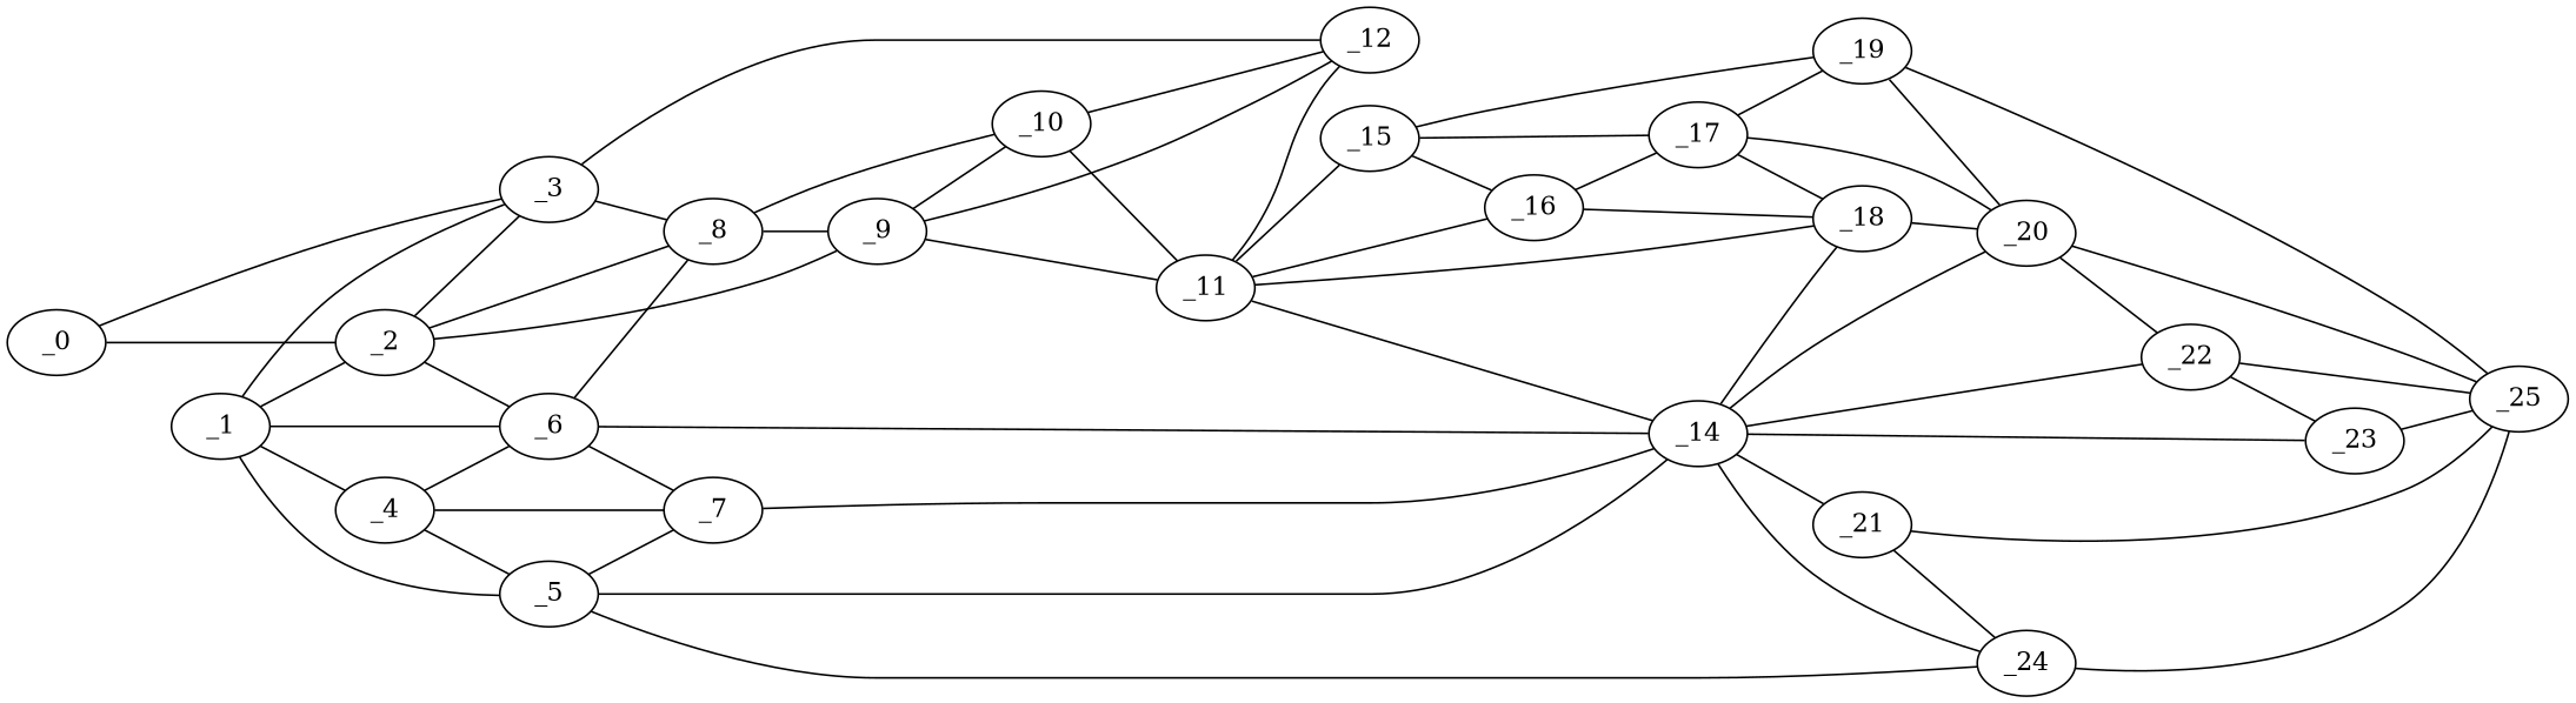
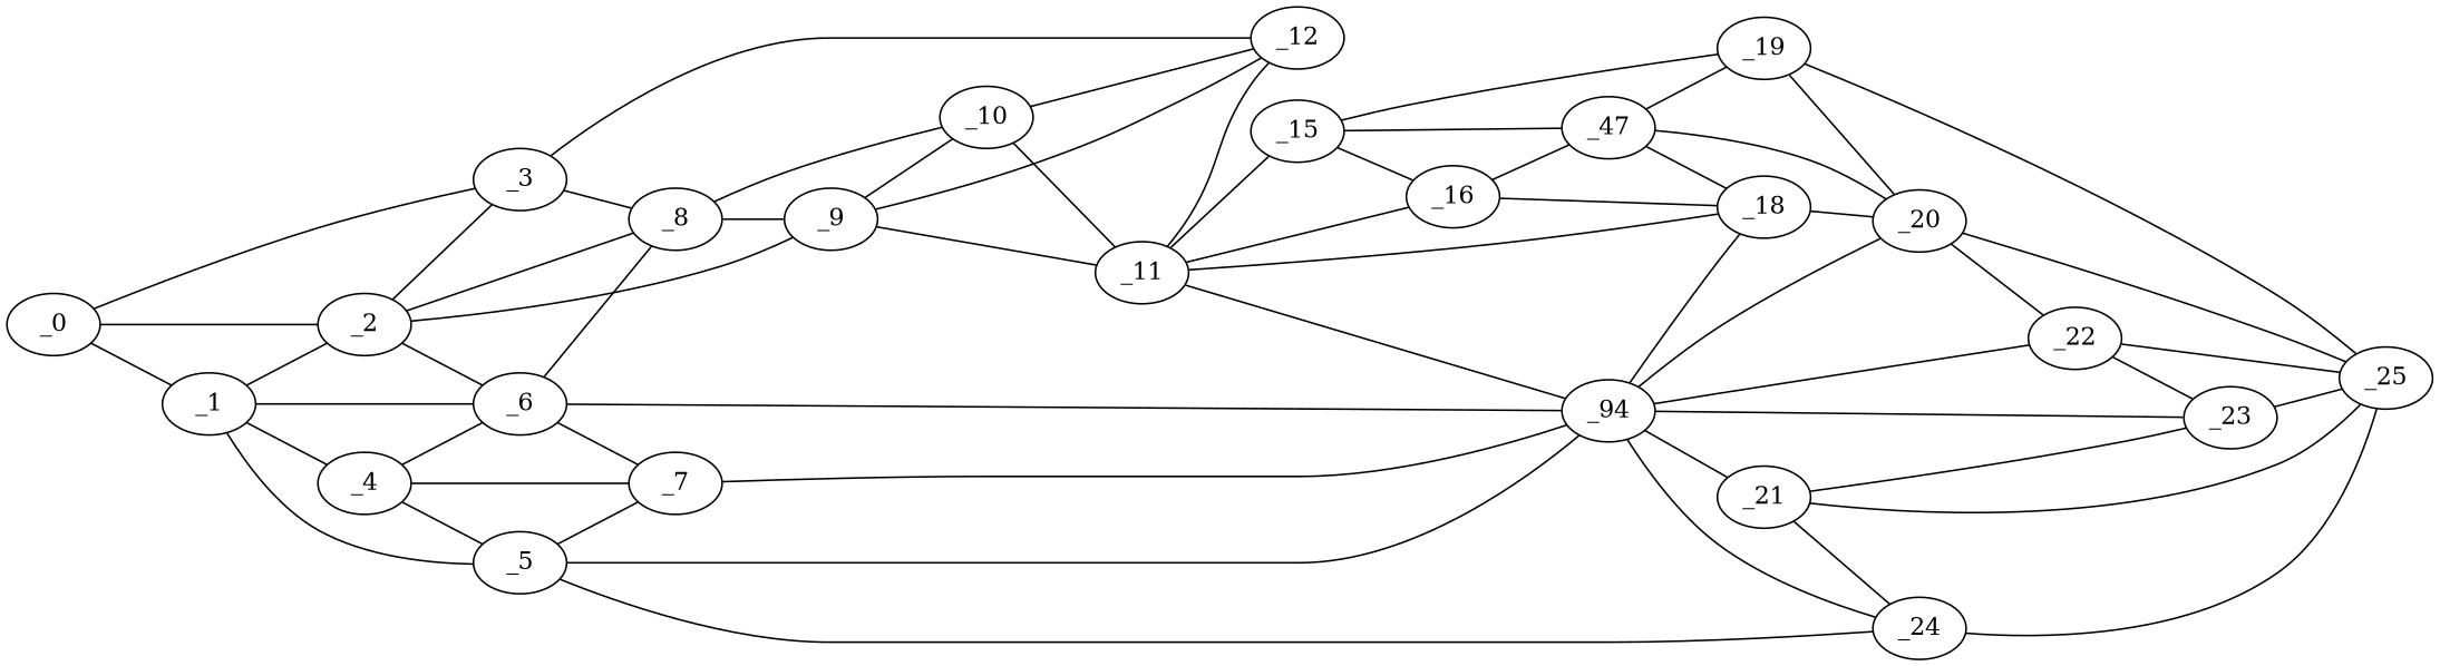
  graph {
    rankdir=LR
    node [y=70]
    edge [valence=2]
    _0 [x=9 y=62]
    _1 [x=11 y=85]
    _2 [x=17 y=58]
    _3 [x=20 y=20]
    _4 [x=24 y=90]
    _5 [x=32 y=103]
    _6 [x=36]
    _8 [x=40 y=21]
    _9 [x=48 y=16]
    _12 [x=69 y=4]
    _7 [x=39 y=83]
-   _14 [x=89 y=91]
+   _14 [x=89 y=91 label=_94]
    _24 [x=120 y=119]
    _10 [x=60 y=16]
    _11 [x=65 y=23]
    _18 [x=108 y=47]
    _20 [x=111 y=53]
    _21 [x=112 y=91]
    _22 [x=114]
    _23 [x=115 y=82]
    _25 [x=122 y=94]
    _15 [x=102 y=15]
    _16 [x=105 y=37]
-   _17 [x=107 y=26]
+   _17 [x=107 y=26 label=_47]
    _19 [x=109 y=19]
-   _3 -- _1 [valence=1]
+   _0 -- _1 [valence=1]
    _0 -- _2
    _0 -- _3 [valence=1]
    _1 -- _2
    _1 -- _4
    _1 -- _5 [valence=1]
    _1 -- _6
    _2 -- _3
    _2 -- _6 [valence=1]
    _2 -- _8
    _2 -- _9 [valence=1]
    _3 -- _8 [valence=1]
    _3 -- _12 [valence=1]
    _4 -- _5
    _4 -- _6
    _4 -- _7
    _5 -- _7
    _5 -- _14
    _5 -- _24 [valence=1]
    _6 -- _8
    _6 -- _7
    _6 -- _14
    _8 -- _9
    _8 -- _10
    _9 -- _12
    _9 -- _10
    _9 -- _11
    _7 -- _14
    _14 -- _24
    _14 -- _18
    _14 -- _20
    _14 -- _21
    _14 -- _22
    _14 -- _23
    _24 -- _25 [valence=1]
    _10 -- _12 [valence=1]
    _10 -- _11
    _11 -- _12 [valence=1]
    _11 -- _14
    _11 -- _18 [valence=1]
    _11 -- _15
    _11 -- _16
    _18 -- _20
    _20 -- _22
    _20 -- _25
    _21 -- _24 [valence=1]
+   _21 -- _23
    _21 -- _25 [valence=1]
    _22 -- _23
    _22 -- _25
    _23 -- _25
    _15 -- _16
    _15 -- _17
    _15 -- _19 [valence=1]
    _16 -- _18
    _16 -- _17
    _17 -- _18
    _17 -- _20
    _17 -- _19 [valence=1]
    _19 -- _20
    _19 -- _25 [valence=1]
  }
